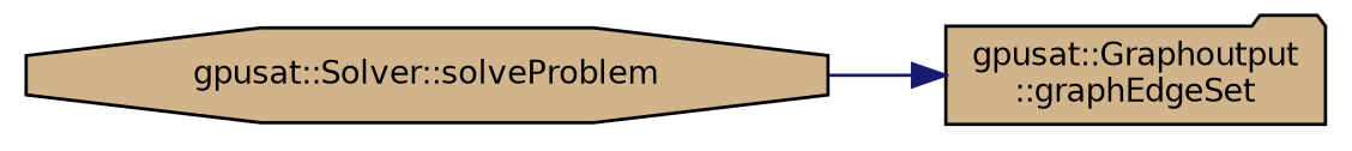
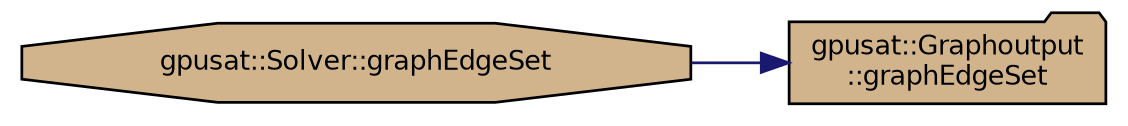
  digraph {
    rankdir=RL
    node [color=black fillcolor=tan fontname=Helvetica fontsize=10 style=filled]
    n1 [fontcolor=black height=0.2 label="gpusat::Graphoutput\l::graphEdgeSet" shape=folder width=0.4]
-   n2 [height=0.2 label="gpusat::Solver::solveProblem" shape=octagon width=0.4]
+   n2 [height=0.2 label="gpusat::Solver::graphEdgeSet" shape=octagon width=0.4]
    n1 -> n2 [color=midnightblue dir=back fontname=Helvetica fontsize=10 labelfontname=Helvetica labelfontsize=10 style=solid]
  }
